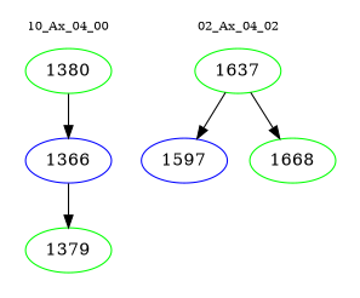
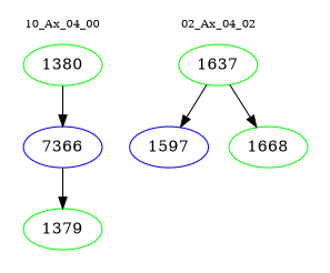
  digraph {
    node [color=green]
    edge [color=black]
    n1 [label=1380]
-   n2 [color=blue label=1366]
+   n2 [color=blue label=7366]
    n3 [label=1379]
    n4 [label=1637]
    n5 [color=blue label=1597]
    n6 [label=1668]
    subgraph cluster_1 {
      color=white
      fontsize=10
      label="10_Ax_04_00"
      n1
      n2
      n3
    }
    subgraph cluster_2 {
      color=white
      fontsize=10
      label="02_Ax_04_02"
      n4
      n5
      n6
    }
    n1 -> n2
    n2 -> n3
    n4 -> n5
    n4 -> n6
  }
